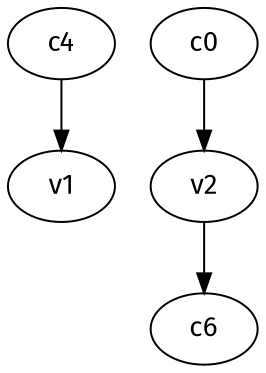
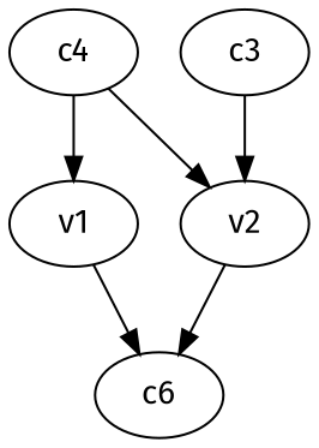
  strict digraph {
    fontname="Fira Sans"
    node [fontname="Fira Sans"]
    edge [fontname="Fira Sans" weight=1]
    n1 [label=c4]
    v1
    v2
    n4 [label=c6]
-   c3 [label=c0]
+   c3
    n1 -> v1
+   n1 -> v2
+   v1 -> n4
    v2 -> n4
    c3 -> v2
  }
